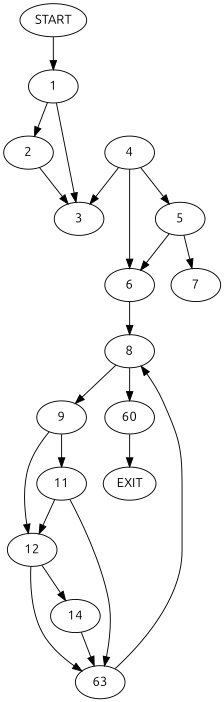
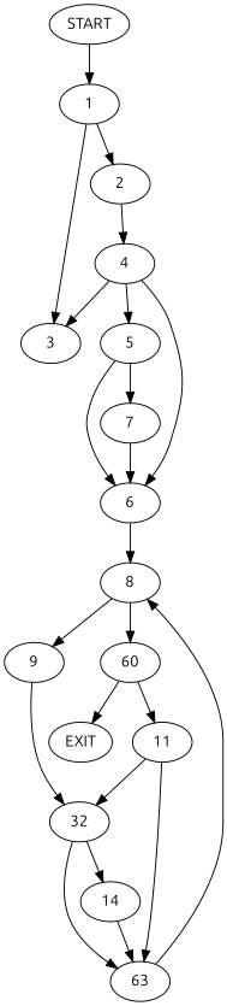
  digraph {
    fontname=Ubuntu
    node [fontname=Ubuntu]
    edge [fontname=Ubuntu]
    n1 [label=START]
    1
    2
    3
    n5 [label=EXIT]
    4
    5
    6
    7
    8
    9
    n12 [label=60]
    11
-   12
+   12 [label=32]
    n15 [label=63]
    14
    n1 -> 1
    1 -> 2
    1 -> 3
-   2 -> 3
+   2 -> 4
    4 -> 3
    4 -> 5
    4 -> 6
    5 -> 6
    5 -> 7
    6 -> 8
+   7 -> 6
    8 -> 9
    8 -> n12
-   9 -> 11
+   n12 -> 11
    9 -> 12
    n12 -> n5
    11 -> 12
    11 -> n15
    12 -> n15
    12 -> 14
    n15 -> 8
    14 -> n15
  }
